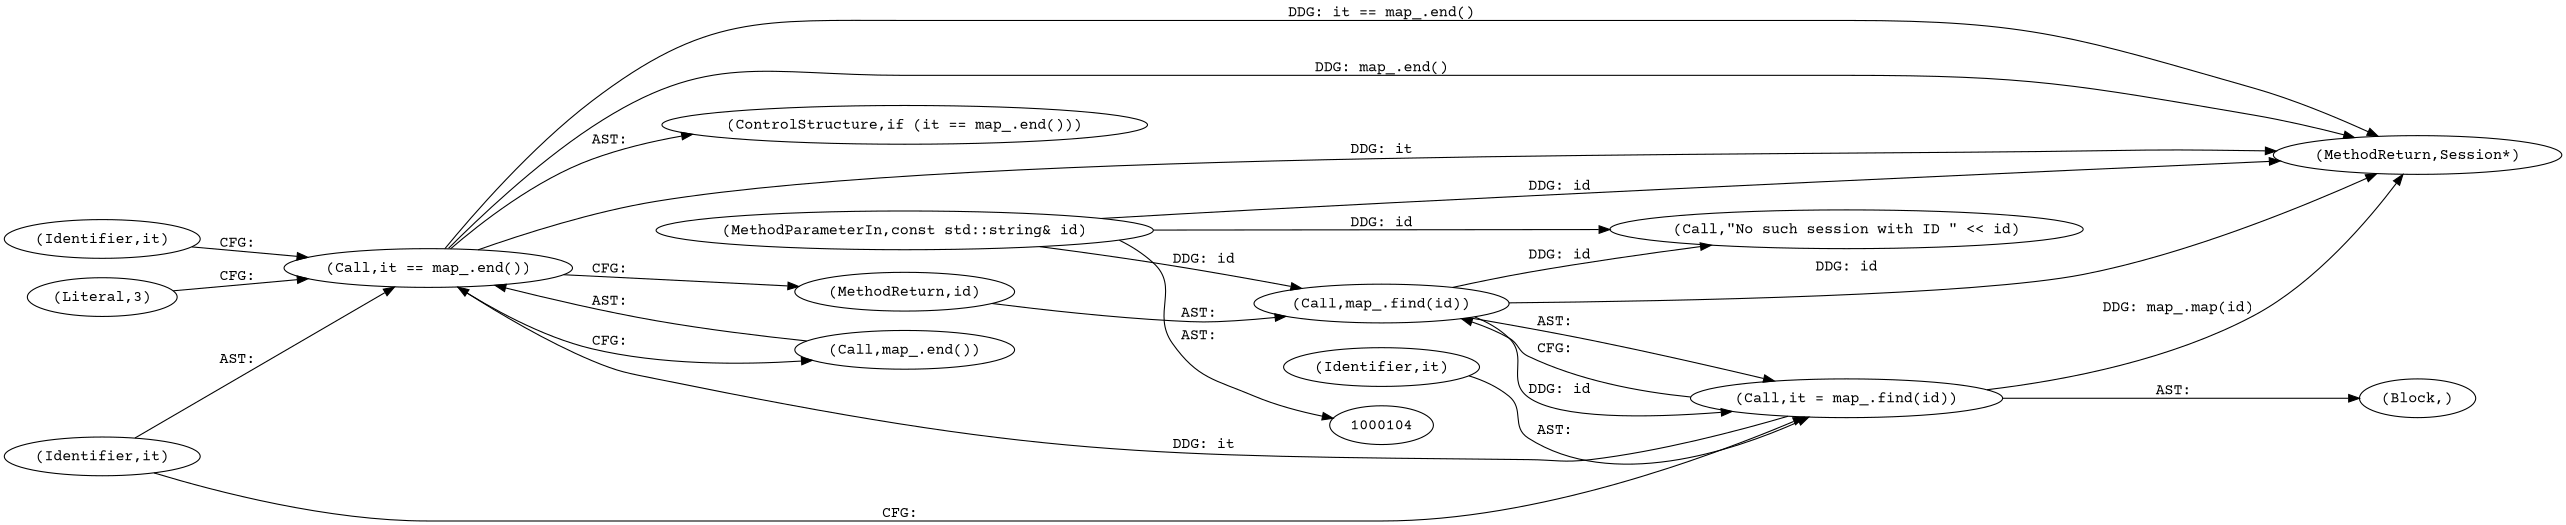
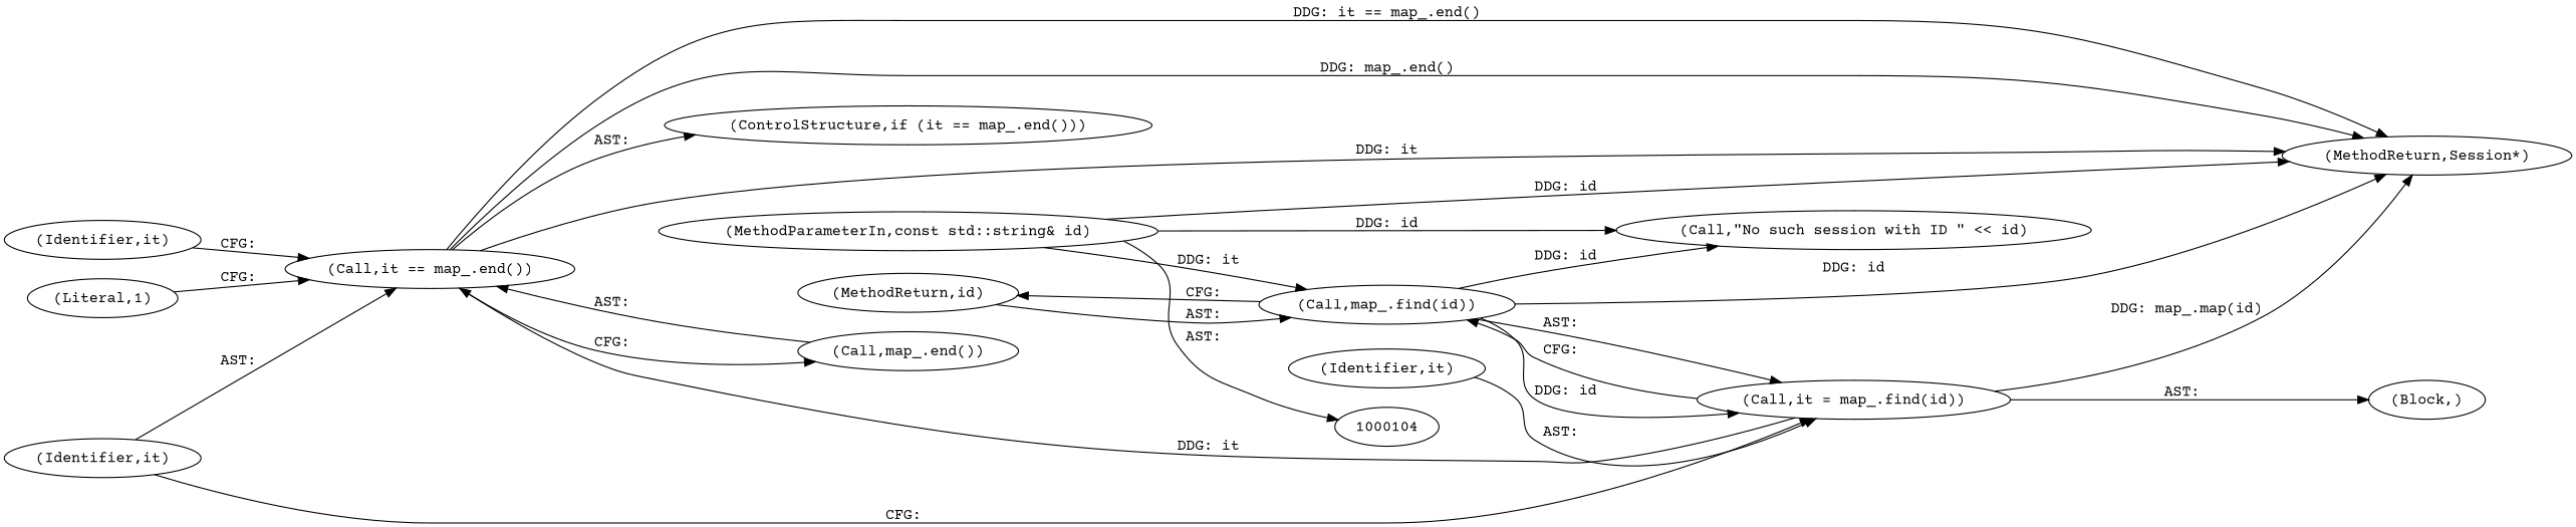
  digraph {
    fontname="Courier Prime"
    rankdir=LR
    node [fontname="Courier Prime"]
    edge [fontname="Courier Prime"]
    n1 [label="(Call,it == map_.end())"]
    n2 [label="(MethodReturn,Session*)"]
    n3 [label="(ControlStructure,if (it == map_.end()))"]
    n4 [label="(Call,map_.end())"]
    n5 [label="(Call,it = map_.find(id))"]
    n6 [label="(Call,map_.find(id))"]
    n7 [label="(Block,)"]
    n8 [label="(Call,\"No such session with ID \" << id)"]
    n9 [label="(MethodReturn,id)"]
    n10 [label="(MethodParameterIn,const std::string& id)"]
    n11 [label=1000104]
    n12 [label="(Identifier,it)"]
    n13 [label="(Identifier,it)"]
-   n14 [label="(Literal,3)"]
+   n14 [label="(Literal,1)"]
    n15 [label="(Identifier,it)"]
    n1 -> n2 [label="DDG: map_.end()"]
    n1 -> n2 [label="DDG: it"]
    n1 -> n2 [label="DDG: it == map_.end()"]
    n1 -> n3 [label="AST: "]
    n1 -> n4 [label="CFG: "]
    n4 -> n1 [label="AST: "]
    n5 -> n1 [label="DDG: it"]
    n5 -> n2 [label="DDG: map_.map(id)"]
    n5 -> n6 [label="CFG: "]
    n5 -> n7 [label="AST: "]
    n6 -> n2 [label="DDG: id"]
    n6 -> n5 [label="AST: "]
    n6 -> n5 [label="DDG: id"]
    n6 -> n8 [label="DDG: id"]
-   n1 -> n9 [label="CFG: "]
+   n6 -> n9 [label="CFG: "]
    n9 -> n6 [label="AST: "]
    n10 -> n2 [label="DDG: id"]
-   n10 -> n6 [label="DDG: id"]
+   n10 -> n6 [label="DDG: it"]
    n10 -> n8 [label="DDG: id"]
    n10 -> n11 [label="AST: "]
    n12 -> n1 [label="AST: "]
    n12 -> n5 [label="CFG: "]
    n13 -> n5 [label="AST: "]
    n14 -> n1 [label="CFG: "]
    n15 -> n1 [label="CFG: "]
  }
